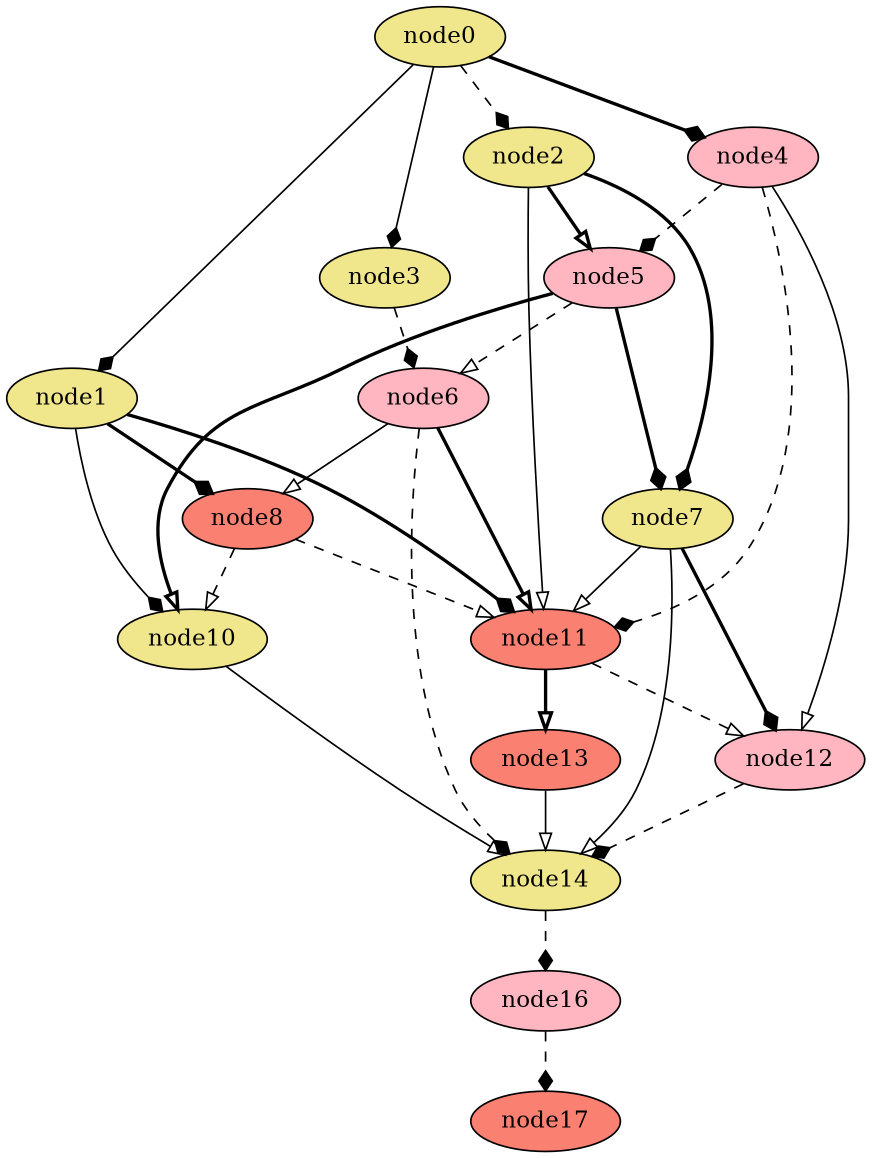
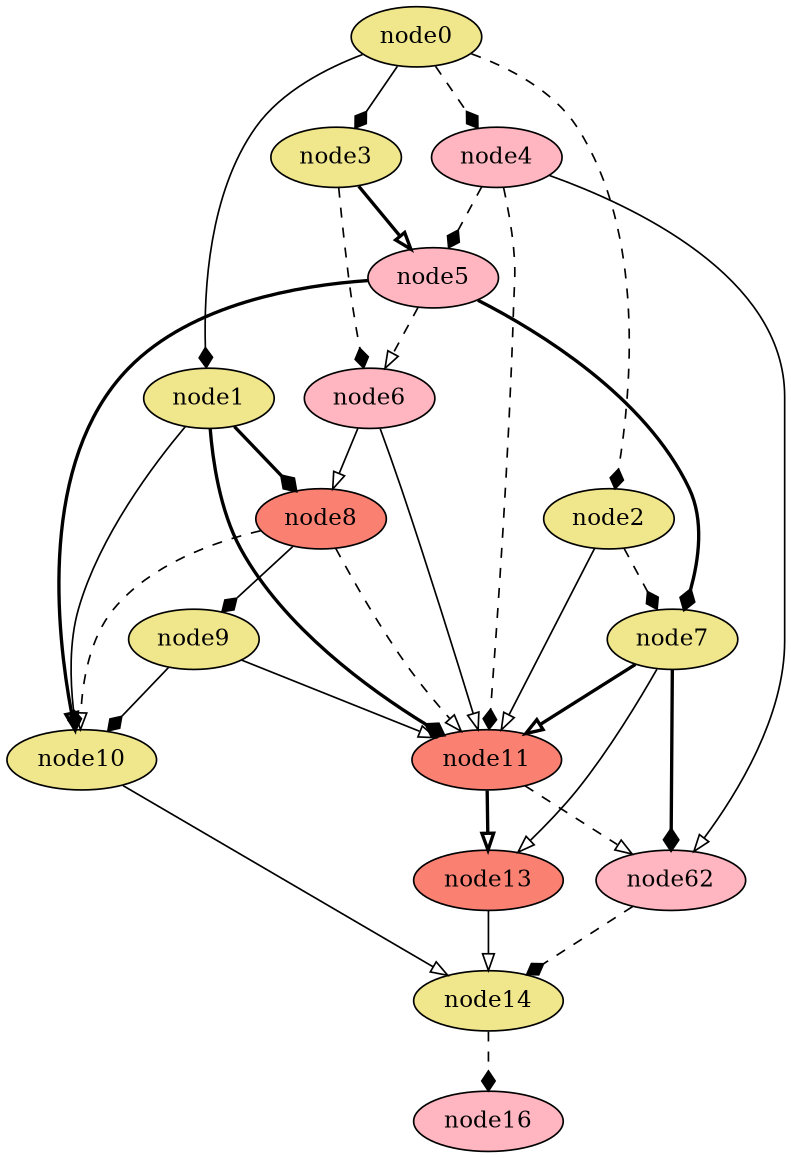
  digraph {
    node [fillcolor=khaki style=filled]
    edge [arrowhead=diamond style=solid]
    node16 [fillcolor=lightpink]
-   node17 [fillcolor=salmon]
    node14
    node13 [fillcolor=salmon]
-   node12 [fillcolor=lightpink]
+   node12 [fillcolor=lightpink label=node62]
    node11 [fillcolor=salmon]
    node10
+   node9
    node8 [fillcolor=salmon]
    node7
    node6 [fillcolor=lightpink]
    node5 [fillcolor=lightpink]
    node4 [fillcolor=lightpink]
    node3
    node2
    node1
    node0
-   node16 -> node17 [style=dashed]
    node14 -> node16 [style=dashed]
    node13 -> node14 [arrowhead=onormal]
    node12 -> node14 [style=dashed]
    node11 -> node13 [arrowhead=onormal style=bold]
    node11 -> node12 [arrowhead=onormal style=dashed]
    node10 -> node14 [arrowhead=onormal]
+   node9 -> node11 [arrowhead=onormal]
+   node9 -> node10
    node8 -> node11 [arrowhead=onormal style=dashed]
    node8 -> node10 [arrowhead=onormal style=dashed]
-   node7 -> node14 [arrowhead=onormal]
+   node8 -> node9
+   node7 -> node13 [arrowhead=onormal]
    node7 -> node12 [style=bold]
-   node7 -> node11 [arrowhead=onormal]
-   node6 -> node14 [style=dashed]
-   node6 -> node11 [arrowhead=onormal style=bold]
+   node7 -> node11 [arrowhead=onormal style=bold]
+   node6 -> node11 [arrowhead=onormal]
    node6 -> node8 [arrowhead=onormal]
    node5 -> node10 [arrowhead=onormal style=bold]
    node5 -> node7 [style=bold]
    node5 -> node6 [arrowhead=onormal style=dashed]
    node4 -> node12 [arrowhead=onormal]
    node4 -> node11 [style=dashed]
    node4 -> node5 [style=dashed]
    node3 -> node6 [style=dashed]
    node2 -> node11 [arrowhead=onormal]
-   node2 -> node7 [style=bold]
-   node2 -> node5 [arrowhead=onormal style=bold]
+   node2 -> node7 [style=dashed]
+   node3 -> node5 [arrowhead=onormal style=bold]
    node1 -> node11 [style=bold]
    node1 -> node10
    node1 -> node8 [style=bold]
-   node0 -> node4 [style=bold]
+   node0 -> node4 [style=dashed]
    node0 -> node3
    node0 -> node2 [style=dashed]
    node0 -> node1
  }
